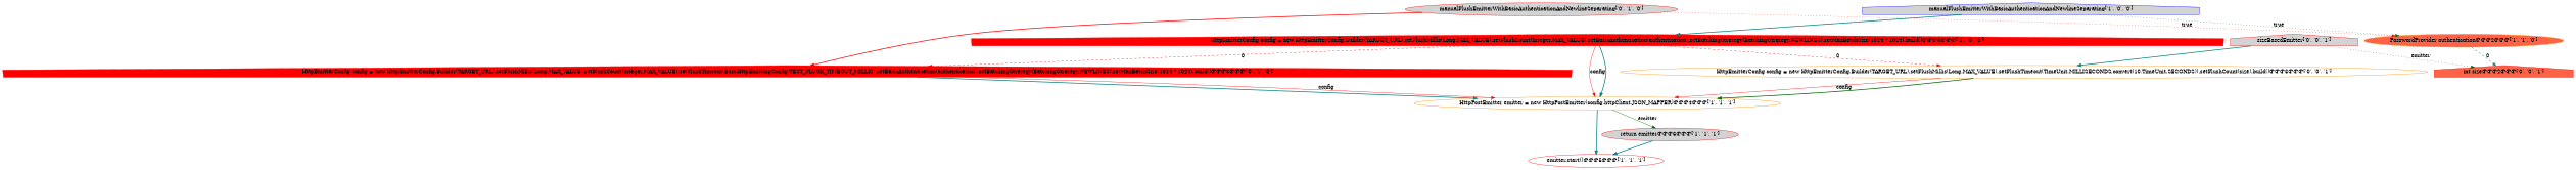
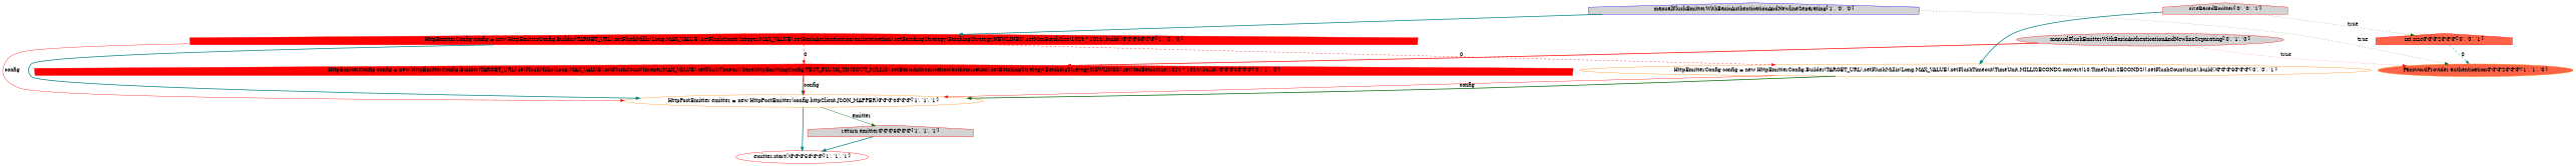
  digraph {
    node [color=red fillcolor=lightgray shape=ellipse style=filled]
    edge [color=red style=bold]
    n1 [label="manualFlushEmitterWithBasicAuthenticationAndNewlineSeparating['0', '1', '0']"]
    n2 [fillcolor=red label="HttpEmitterConfig config = new HttpEmitterConfig.Builder(TARGET_URL).setFlushMillis(Long.MAX_VALUE).setFlushCount(Integer.MAX_VALUE).setFlushTimeout(BaseHttpEmittingConfig.TEST_FLUSH_TIMEOUT_MILLIS).setBasicAuthentication(authentication).setBatchingStrategy(BatchingStrategy.NEWLINES).setMaxBatchSize(1024 * 1024).build()@@@3@@@['0', '1', '0']" shape=house]
    n3 [color=darkorange fillcolor=tomato label="PasswordProvider authentication@@@2@@@['1', '1', '0']"]
    n4 [color=darkorange fillcolor=white label="HttpPostEmitter emitter = new HttpPostEmitter(config,httpClient,JSON_MAPPER)@@@4@@@['1', '1', '1']"]
    n5 [fillcolor=tomato label="int size@@@2@@@['0', '0', '1']" shape=house]
    n6 [color=blue label="manualFlushEmitterWithBasicAuthenticationAndNewlineSeparating['1', '0', '0']" shape=house]
    n7 [fillcolor=red label="HttpEmitterConfig config = new HttpEmitterConfig.Builder(TARGET_URL).setFlushMillis(Long.MAX_VALUE).setFlushCount(Integer.MAX_VALUE).setBasicAuthentication(authentication).setBatchingStrategy(BatchingStrategy.NEWLINES).setMaxBatchSize(1024 * 1024).build()@@@3@@@['1', '0', '0']" shape=house]
    n8 [color=darkorange fillcolor=white label="HttpEmitterConfig config = new HttpEmitterConfig.Builder(TARGET_URL).setFlushMillis(Long.MAX_VALUE).setFlushTimeout(TimeUnit.MILLISECONDS.convert(10,TimeUnit.SECONDS)).setFlushCount(size).build()@@@3@@@['0', '0', '1']"]
-   n9 [label="return emitter@@@6@@@['1', '1', '1']"]
+   n9 [label="return emitter@@@6@@@['1', '1', '1']" shape=house]
    n10 [fillcolor=white label="emitter.start()@@@5@@@['1', '1', '1']"]
    n11 [label="sizeBasedEmitter['0', '0', '1']" shape=house]
    n1 -> n2
    n1 -> n3 [label=true style=dotted]
    n2 -> n4 [color=teal]
    n2 -> n4 [label=config style=solid]
-   n3 -> n5 [color=teal label=0 style=dashed]
+   n5 -> n3 [color=teal label=0 style=dashed]
    n4 -> n9 [color=darkgreen label=emitter style=solid]
    n4 -> n10 [color=teal]
    n6 -> n3 [color=darkgreen label=true style=dotted]
    n6 -> n7 [color=teal]
    n7 -> n2 [label=0 style=dashed]
    n7 -> n4 [label=config style=solid]
    n7 -> n4 [color=teal]
    n7 -> n8 [label=0 style=dashed]
    n8 -> n4 [label=config style=solid]
    n8 -> n4 [color=darkgreen]
    n9 -> n10 [color=teal]
-   n11 -> n5 [color=darkgreen label=emitter style=dotted]
+   n11 -> n5 [color=darkgreen label=true style=dotted]
    n11 -> n8 [color=teal]
  }
